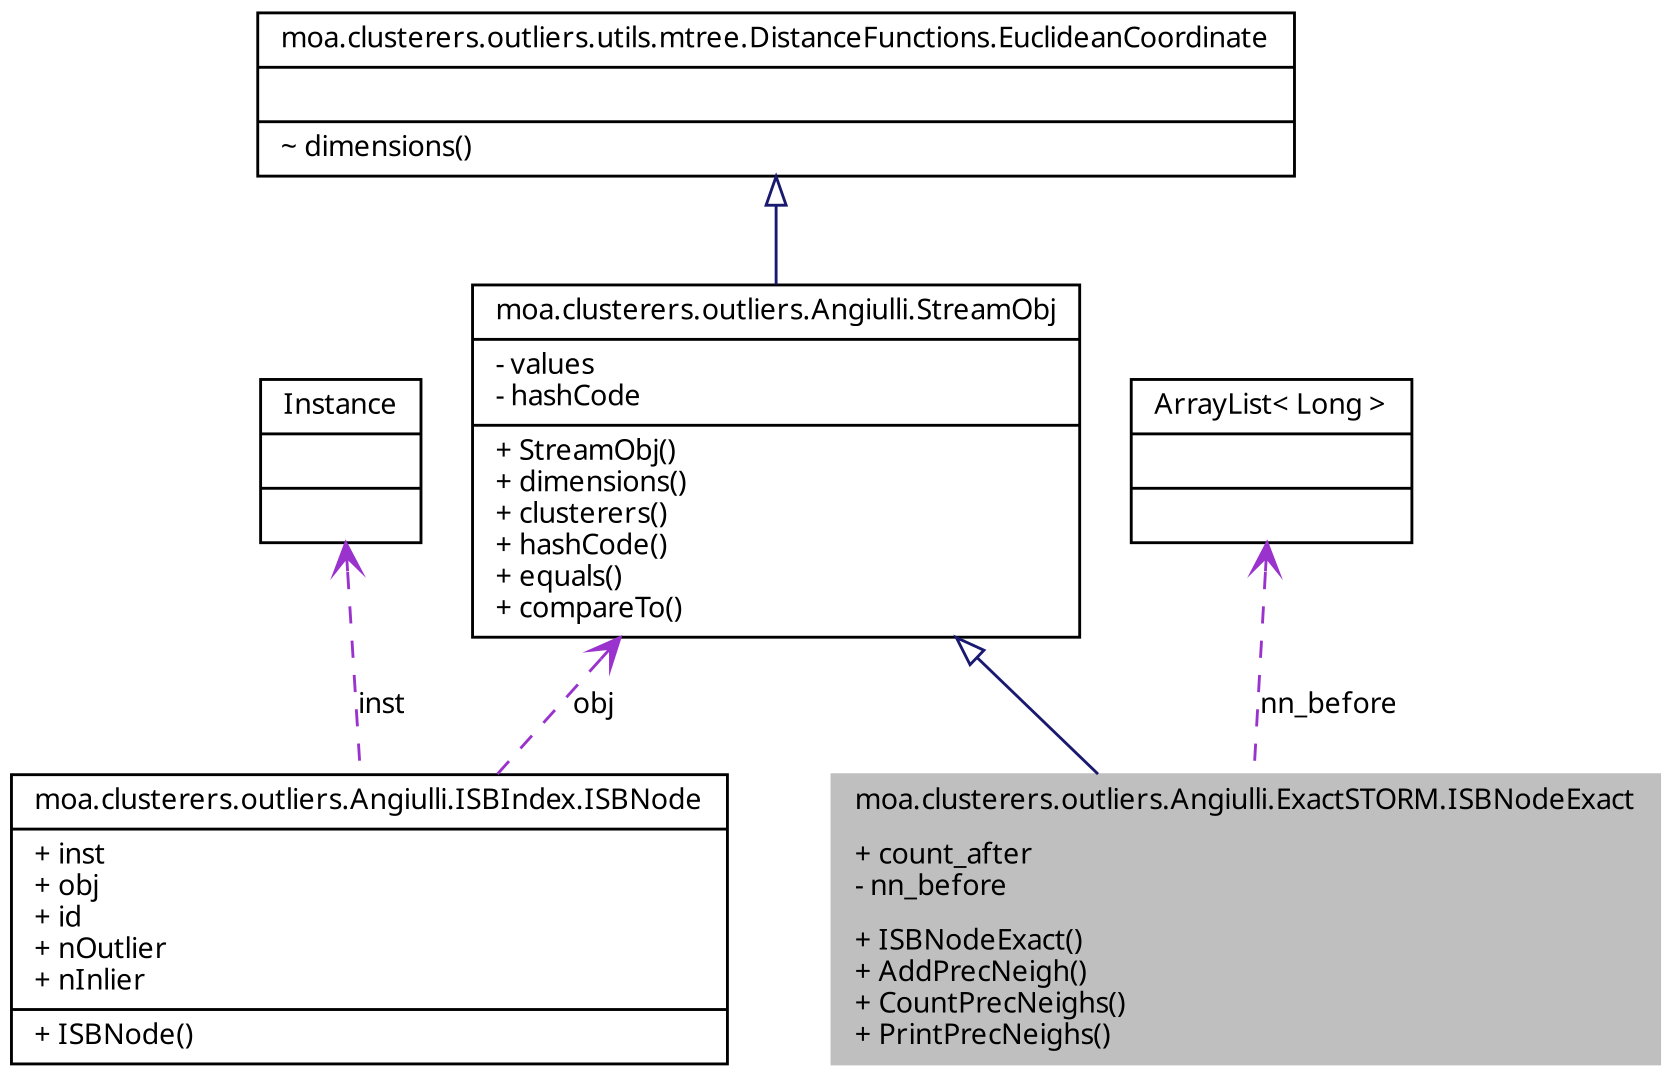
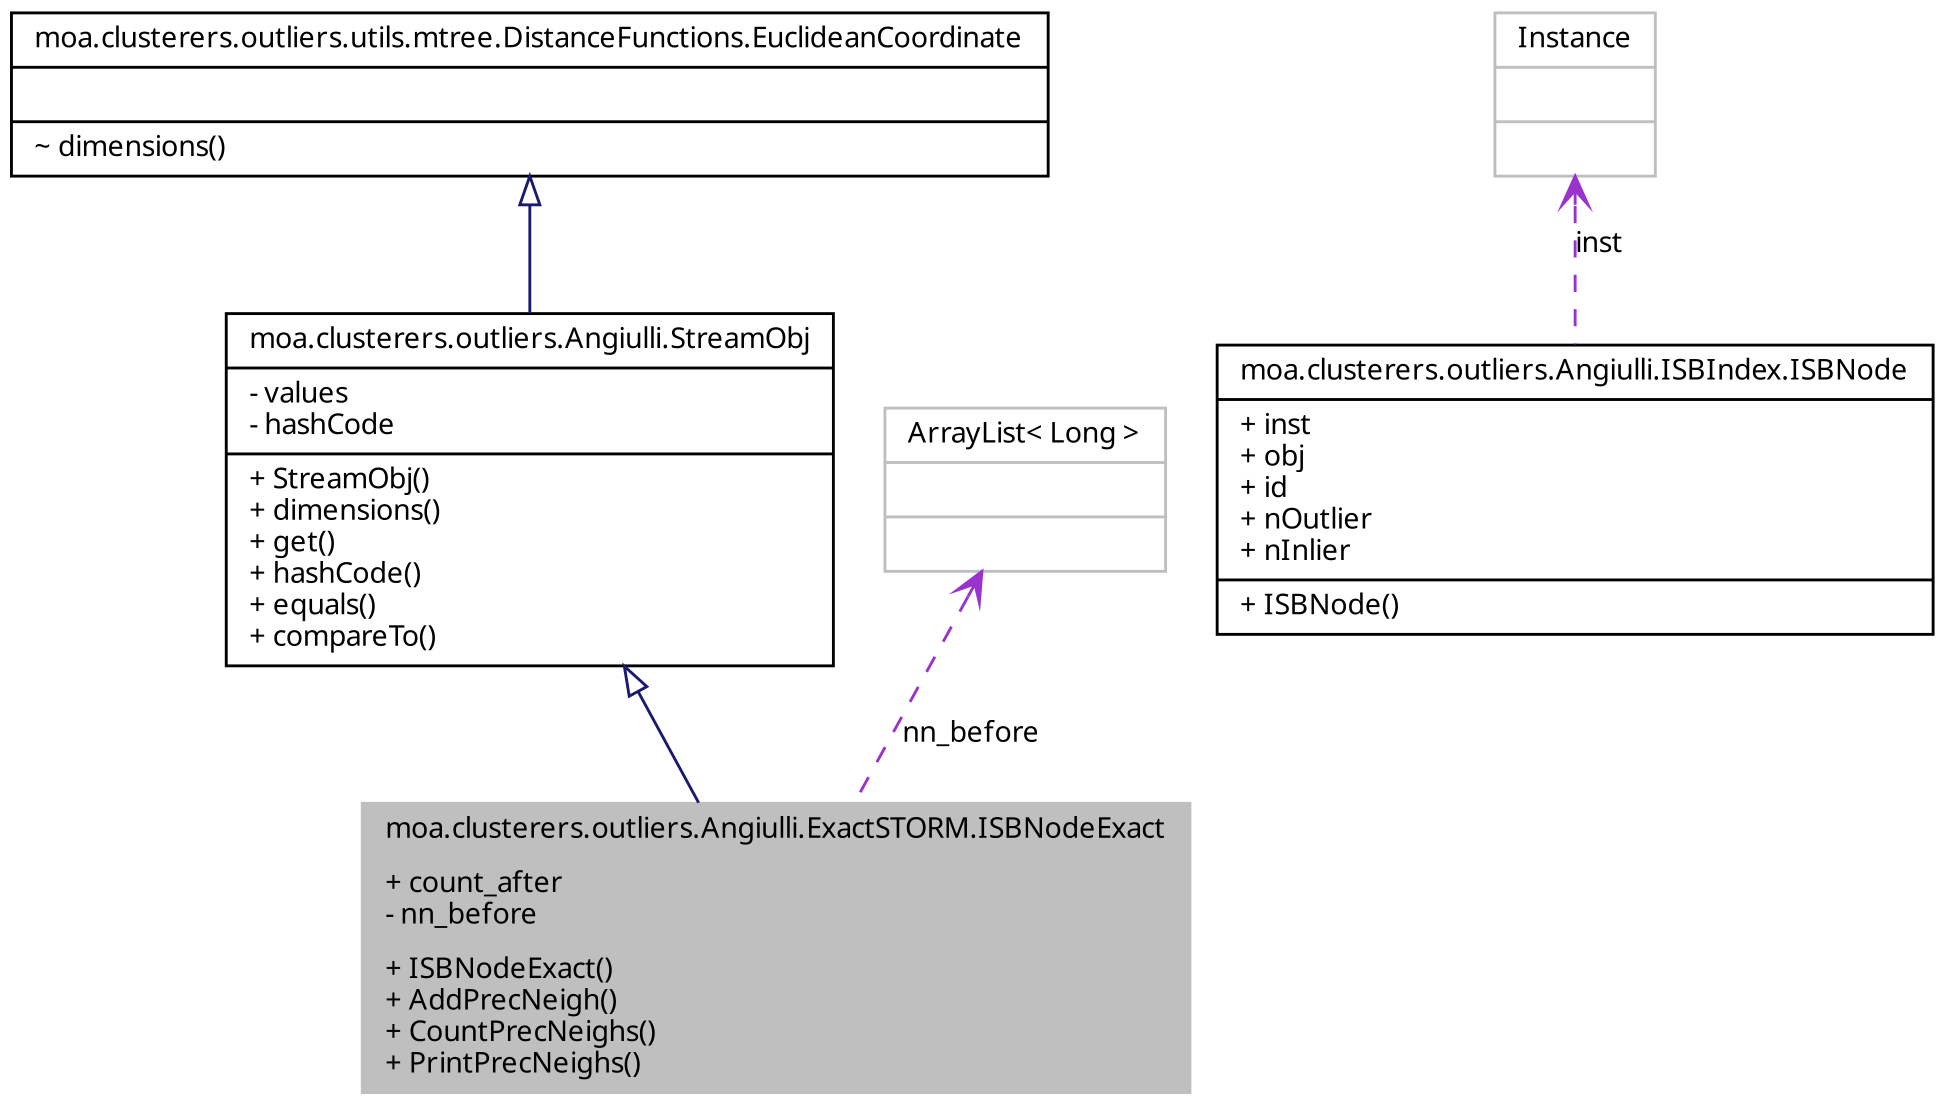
  digraph {
    fontname="Noto Sans"
    node [color=grey75 fillcolor=white fontname="Noto Sans" fontsize=10 shape=record style=filled]
    edge [arrowtail=open color=darkorchid3 dir=back fontname="Noto Sans" fontsize=10 labelfontname=Helvetica labelfontsize=10 style=dashed]
    n1 [fillcolor=grey75 fontcolor=black height=0.2 label="{moa.clusterers.outliers.Angiulli.ExactSTORM.ISBNodeExact\n|+ count_after\l- nn_before\l|+ ISBNodeExact()\l+ AddPrecNeigh()\l+ CountPrecNeighs()\l+ PrintPrecNeighs()\l}" width=0.4]
    n2 [color=black height=0.2 label="{moa.clusterers.outliers.Angiulli.ISBIndex.ISBNode\n|+ inst\l+ obj\l+ id\l+ nOutlier\l+ nInlier\l|+ ISBNode()\l}" width=0.4]
-   n3 [color=black height=0.2 label="{moa.clusterers.outliers.Angiulli.StreamObj\n|- values\l- hashCode\l|+ StreamObj()\l+ dimensions()\l+ clusterers()\l+ hashCode()\l+ equals()\l+ compareTo()\l}" width=0.4]
+   n3 [color=black height=0.2 label="{moa.clusterers.outliers.Angiulli.StreamObj\n|- values\l- hashCode\l|+ StreamObj()\l+ dimensions()\l+ get()\l+ hashCode()\l+ equals()\l+ compareTo()\l}" width=0.4]
    n4 [color=black height=0.2 label="{moa.clusterers.outliers.utils.mtree.DistanceFunctions.EuclideanCoordinate\n||~ dimensions()\l}" width=0.4]
-   n5 [color=black height=0.2 label="{Instance\n||}" width=0.4]
-   n6 [color=black height=0.2 label="{ArrayList\< Long \>\n||}" width=0.4]
+   n5 [height=0.2 label="{Instance\n||}" width=0.4]
+   n6 [height=0.2 label="{ArrayList\< Long \>\n||}" width=0.4]
    n3 -> n1 [arrowtail=empty color=midnightblue style=solid]
-   n3 -> n2 [label=obj]
    n4 -> n3 [arrowtail=empty color=midnightblue style=solid]
    n5 -> n2 [label=inst]
    n6 -> n1 [label=nn_before]
  }
